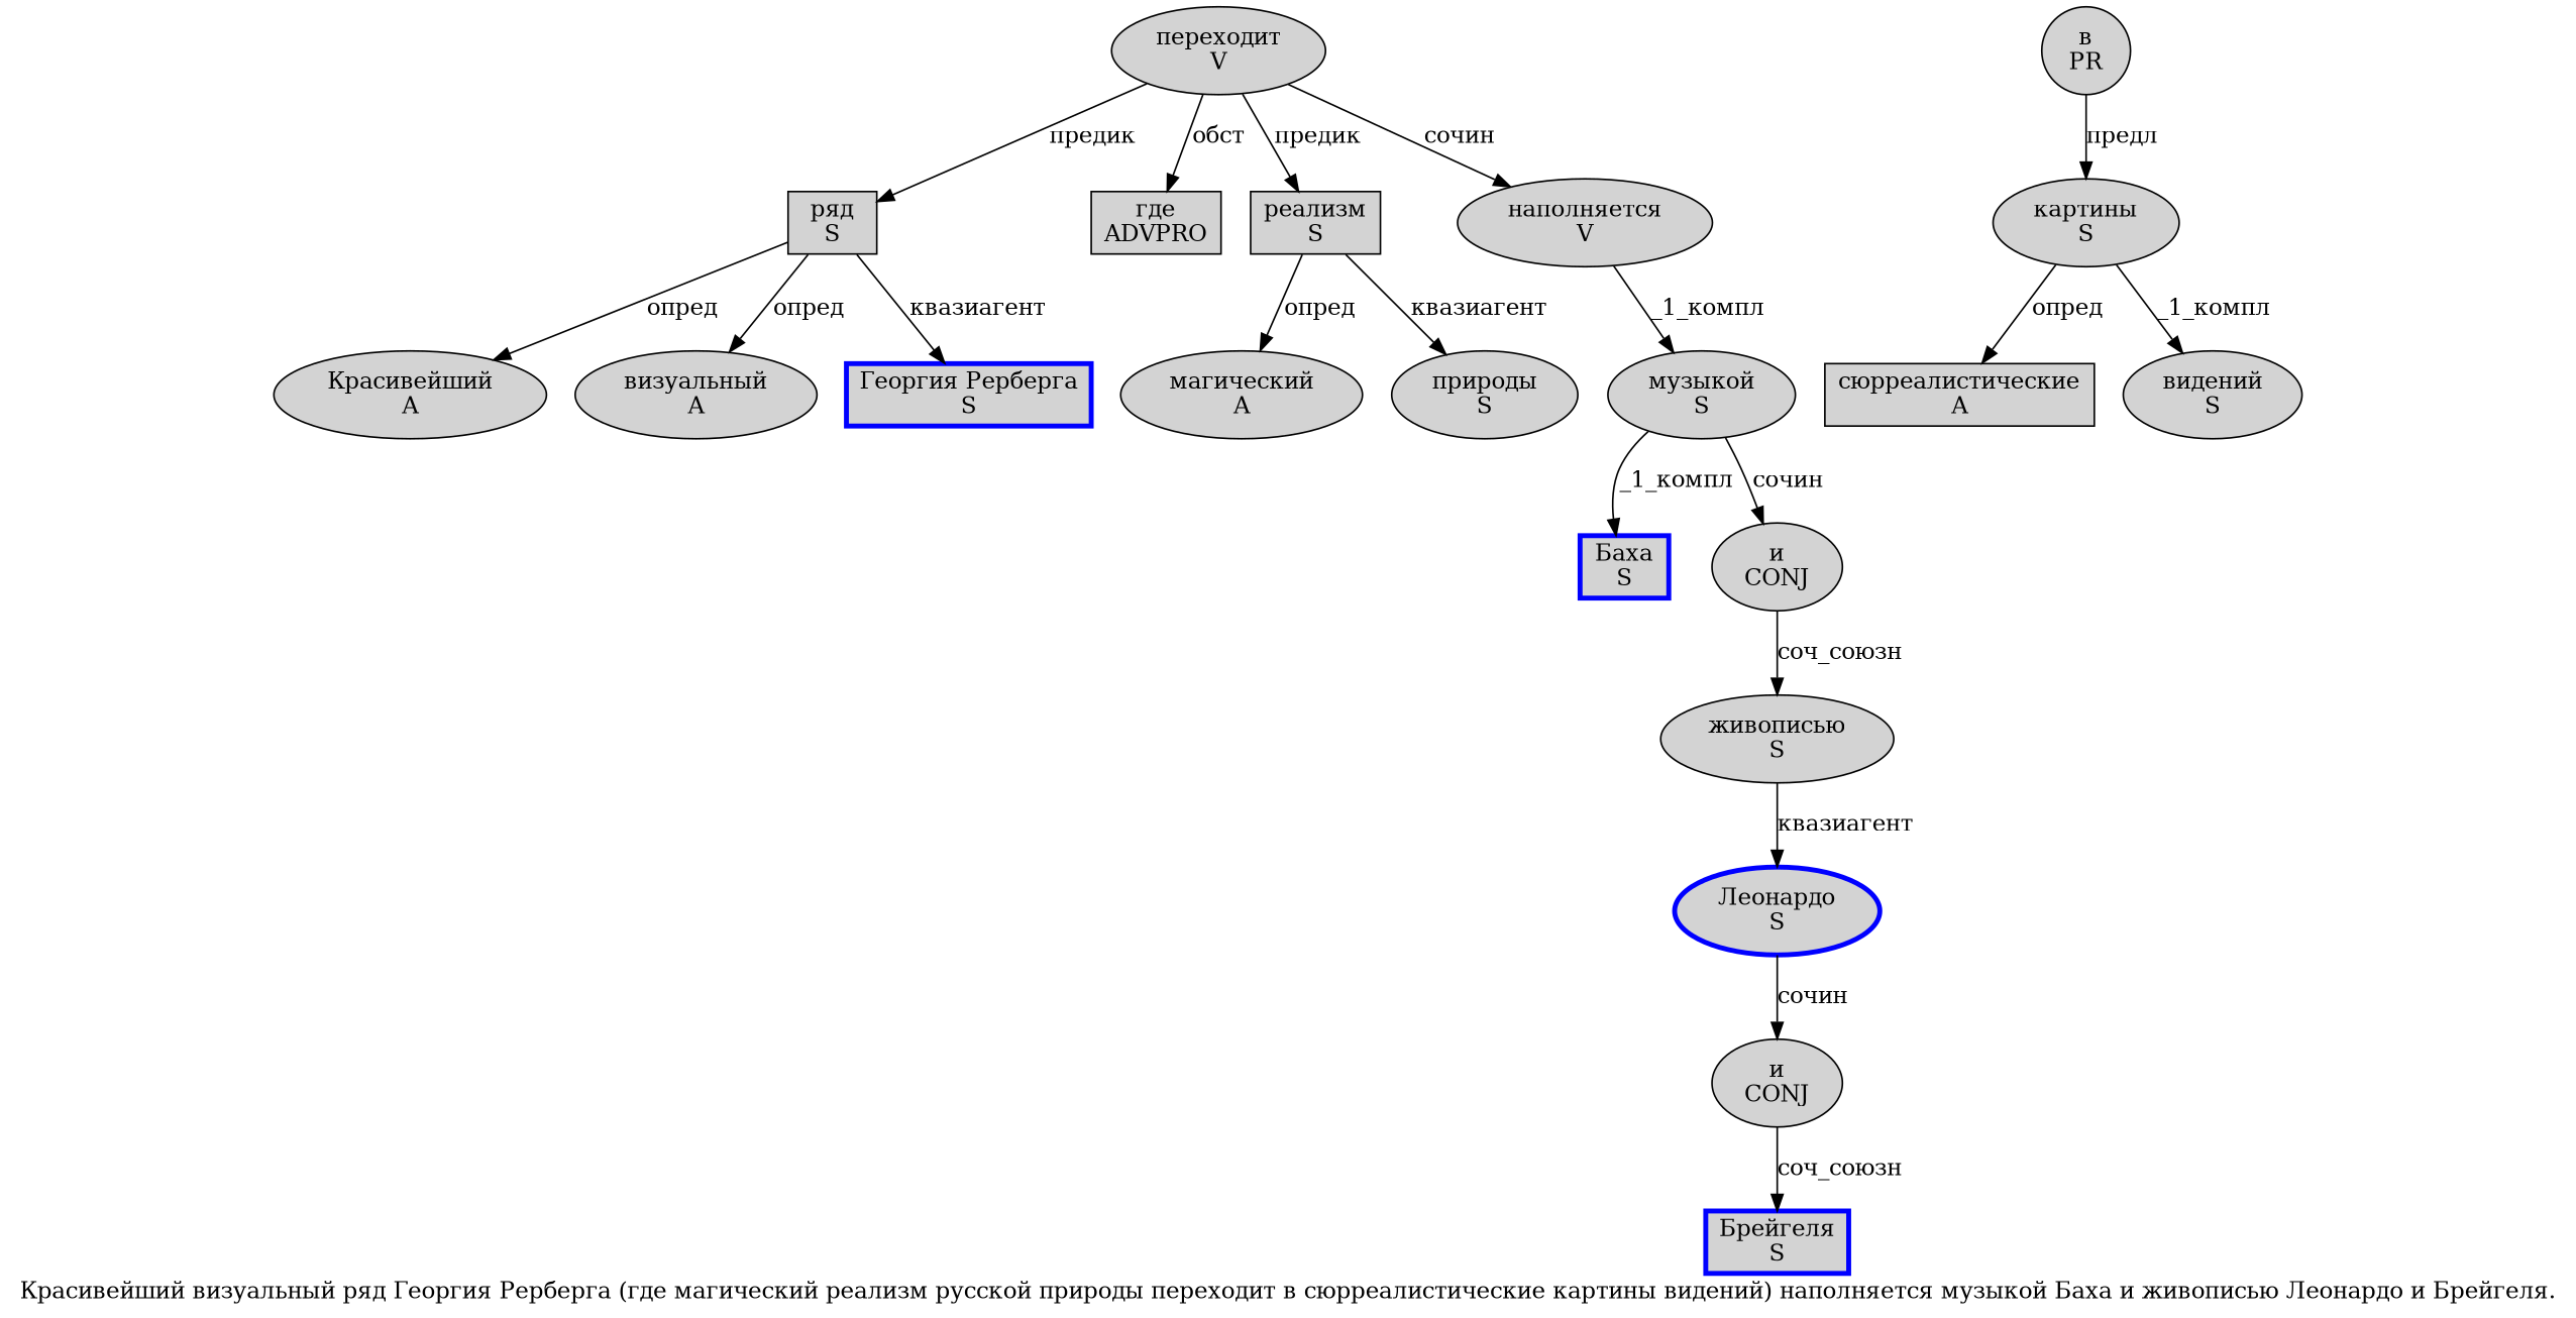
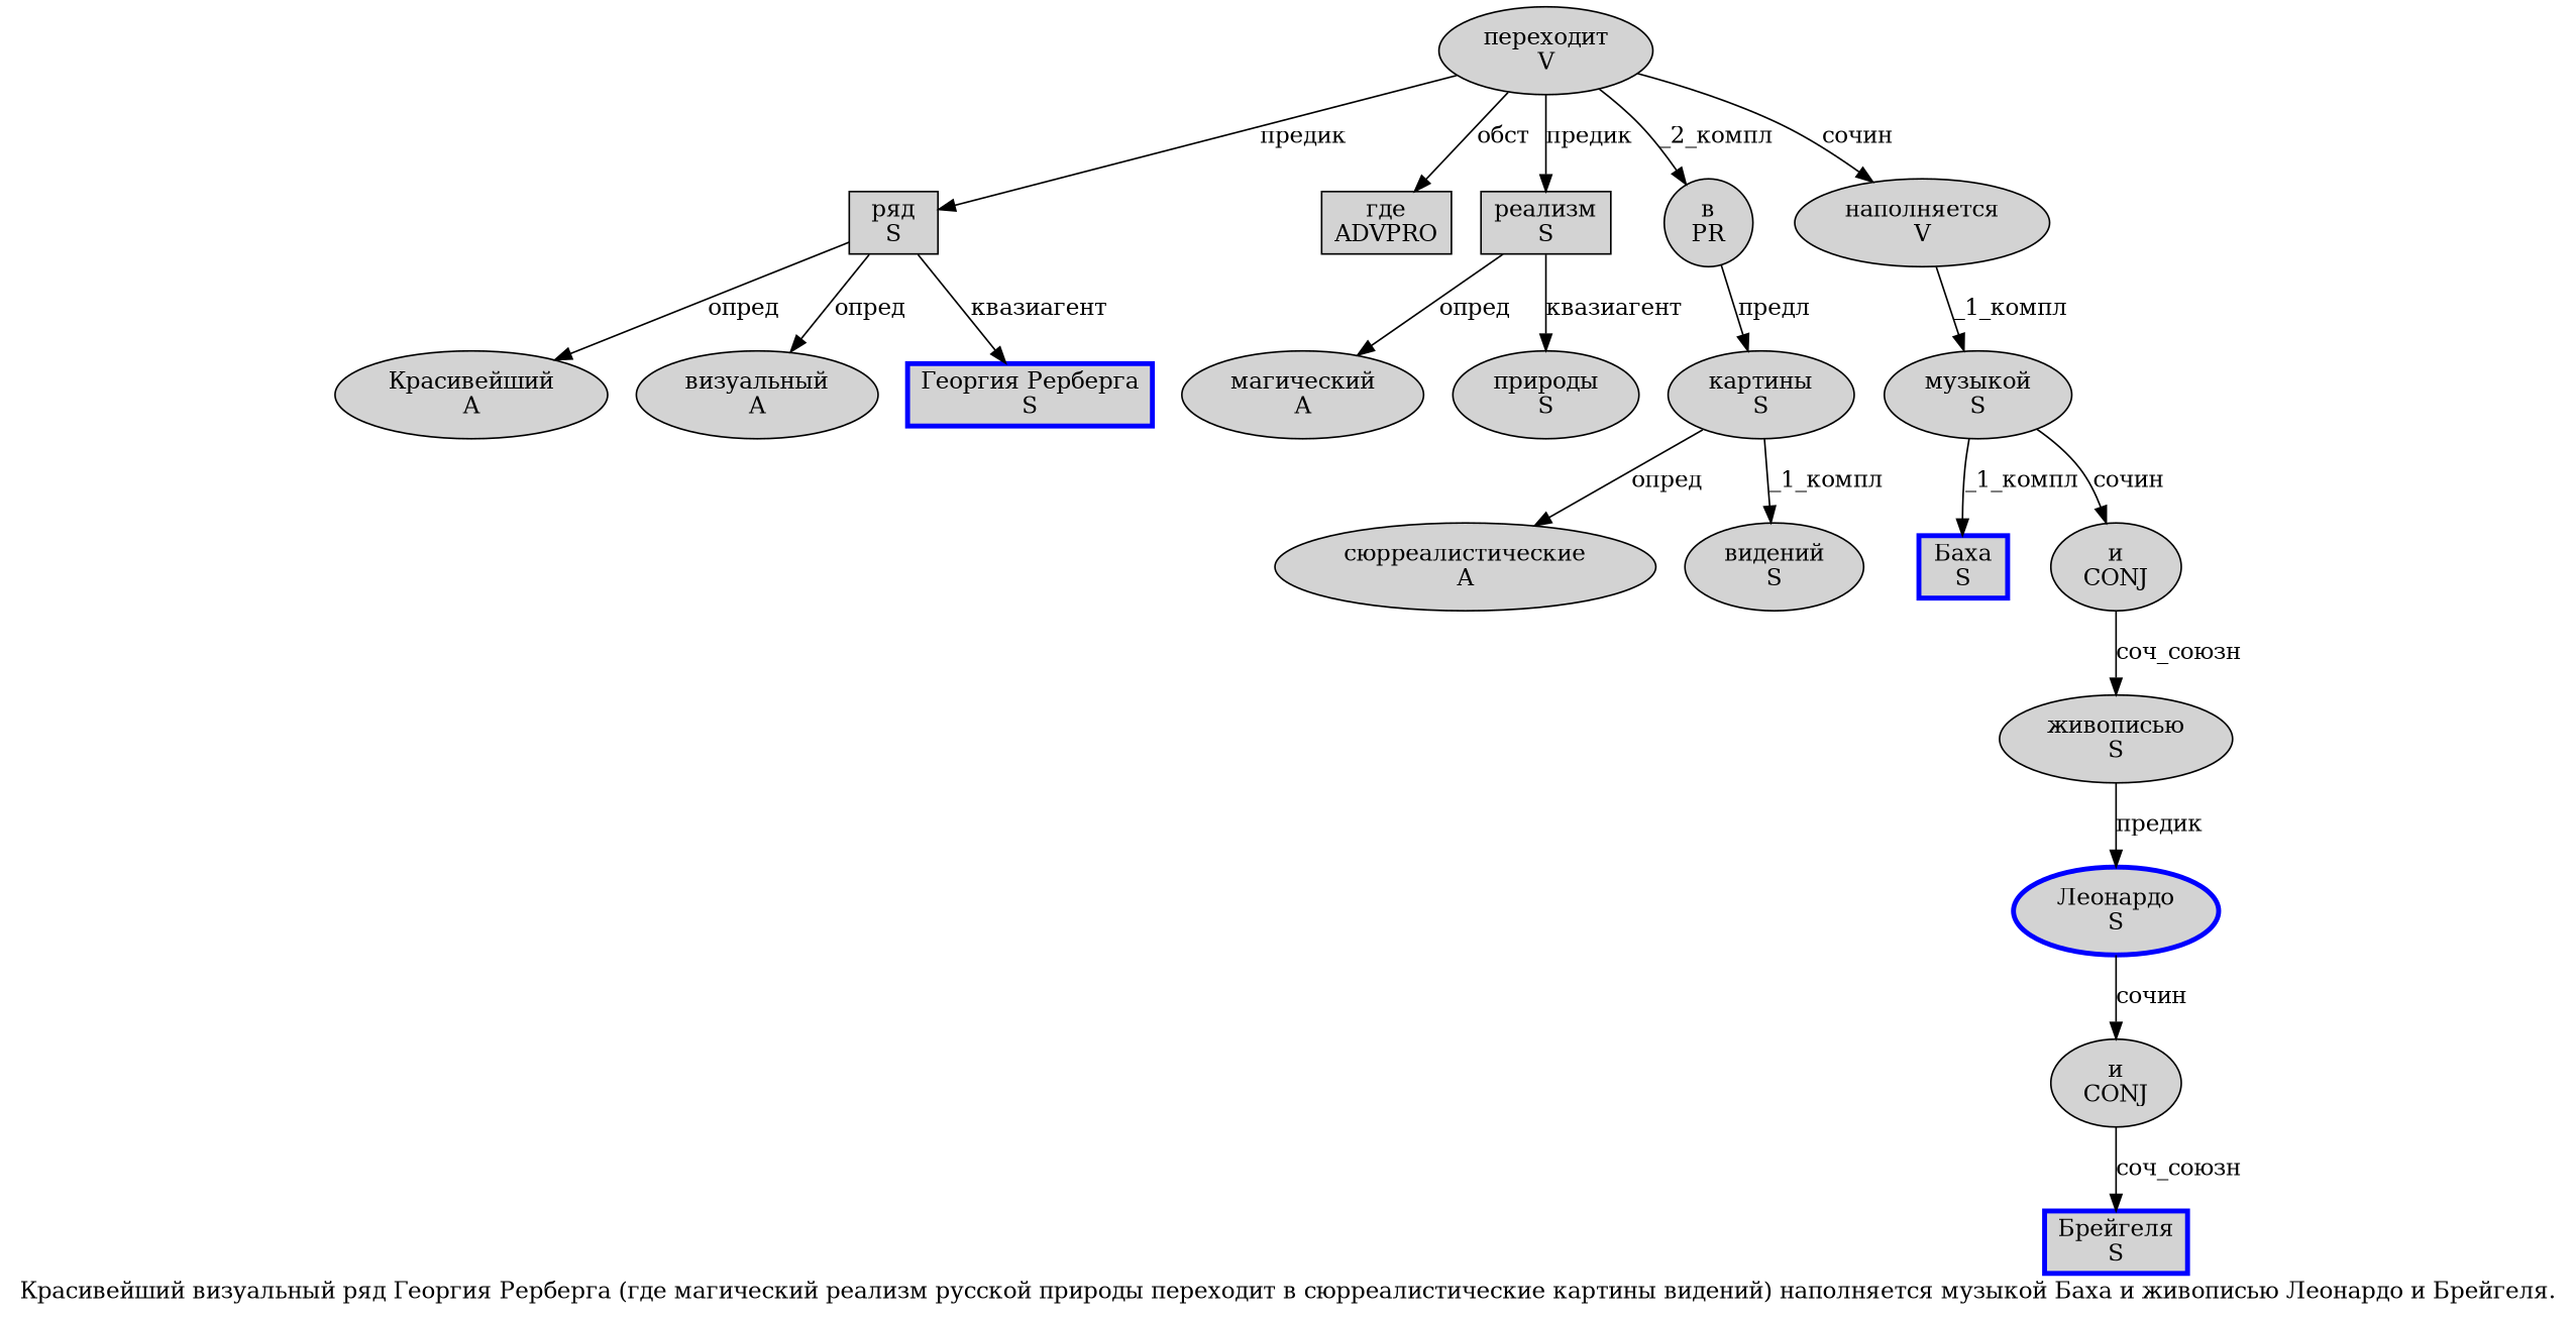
  digraph {
    label="Красивейший визуальный ряд Георгия Рерберга (где магический реализм русской природы переходит в сюрреалистические картины видений) наполняется музыкой Баха и живописью Леонардо и Брейгеля."
    node [fillcolor=lightgray penwidth=1 shape=ellipse style=filled]
    n1 [label="Красивейший\nA"]
    n2 [label="визуальный\nA"]
    n3 [label="ряд\nS" shape=box]
    n4 [color=blue label="Георгия Рерберга\nS" penwidth=3 shape=box]
    n5 [label="где\nADVPRO" shape=box]
    n6 [label="магический\nA"]
    n7 [label="реализм\nS" shape=box]
    n8 [label="природы\nS"]
    n9 [label="переходит\nV"]
    n10 [label="в\nPR"]
    n11 [label="наполняется\nV"]
    n12 [label="картины\nS"]
    n13 [label="музыкой\nS"]
-   n14 [label="сюрреалистические\nA" shape=box]
+   n14 [label="сюрреалистические\nA"]
    n15 [label="видений\nS"]
    n16 [color=blue label="Баха\nS" penwidth=3 shape=box]
    n17 [label="и\nCONJ"]
    n18 [label="живописью\nS"]
    n19 [color=blue label="Леонардо\nS" penwidth=3]
    n20 [label="и\nCONJ"]
    n21 [color=blue label="Брейгеля\nS" penwidth=3 shape=box]
    n3 -> n1 [label="опред"]
    n3 -> n2 [label="опред"]
    n3 -> n4 [label="квазиагент"]
    n7 -> n6 [label="опред"]
    n7 -> n8 [label="квазиагент"]
    n9 -> n3 [label="предик"]
    n9 -> n5 [label="обст"]
    n9 -> n7 [label="предик"]
+   n9 -> n10 [label="_2_компл"]
    n9 -> n11 [label="сочин"]
    n10 -> n12 [label="предл"]
    n11 -> n13 [label="_1_компл"]
    n12 -> n14 [label="опред"]
    n12 -> n15 [label="_1_компл"]
    n13 -> n16 [label="_1_компл"]
    n13 -> n17 [label="сочин"]
    n17 -> n18 [label="соч_союзн"]
-   n18 -> n19 [label="квазиагент"]
+   n18 -> n19 [label="предик"]
    n19 -> n20 [label="сочин"]
    n20 -> n21 [label="соч_союзн"]
  }
